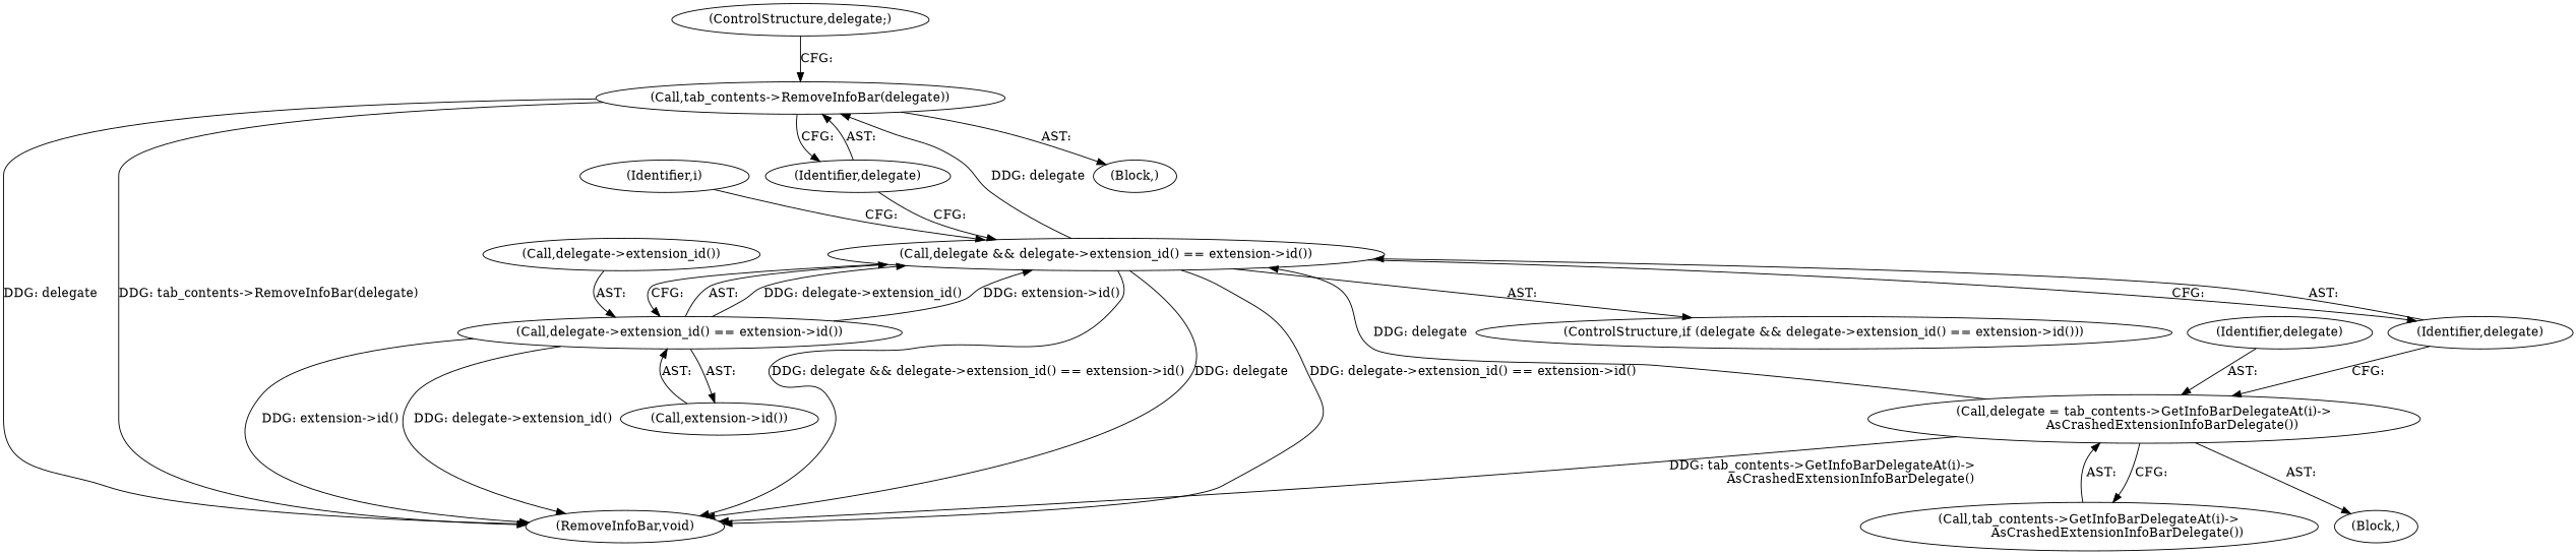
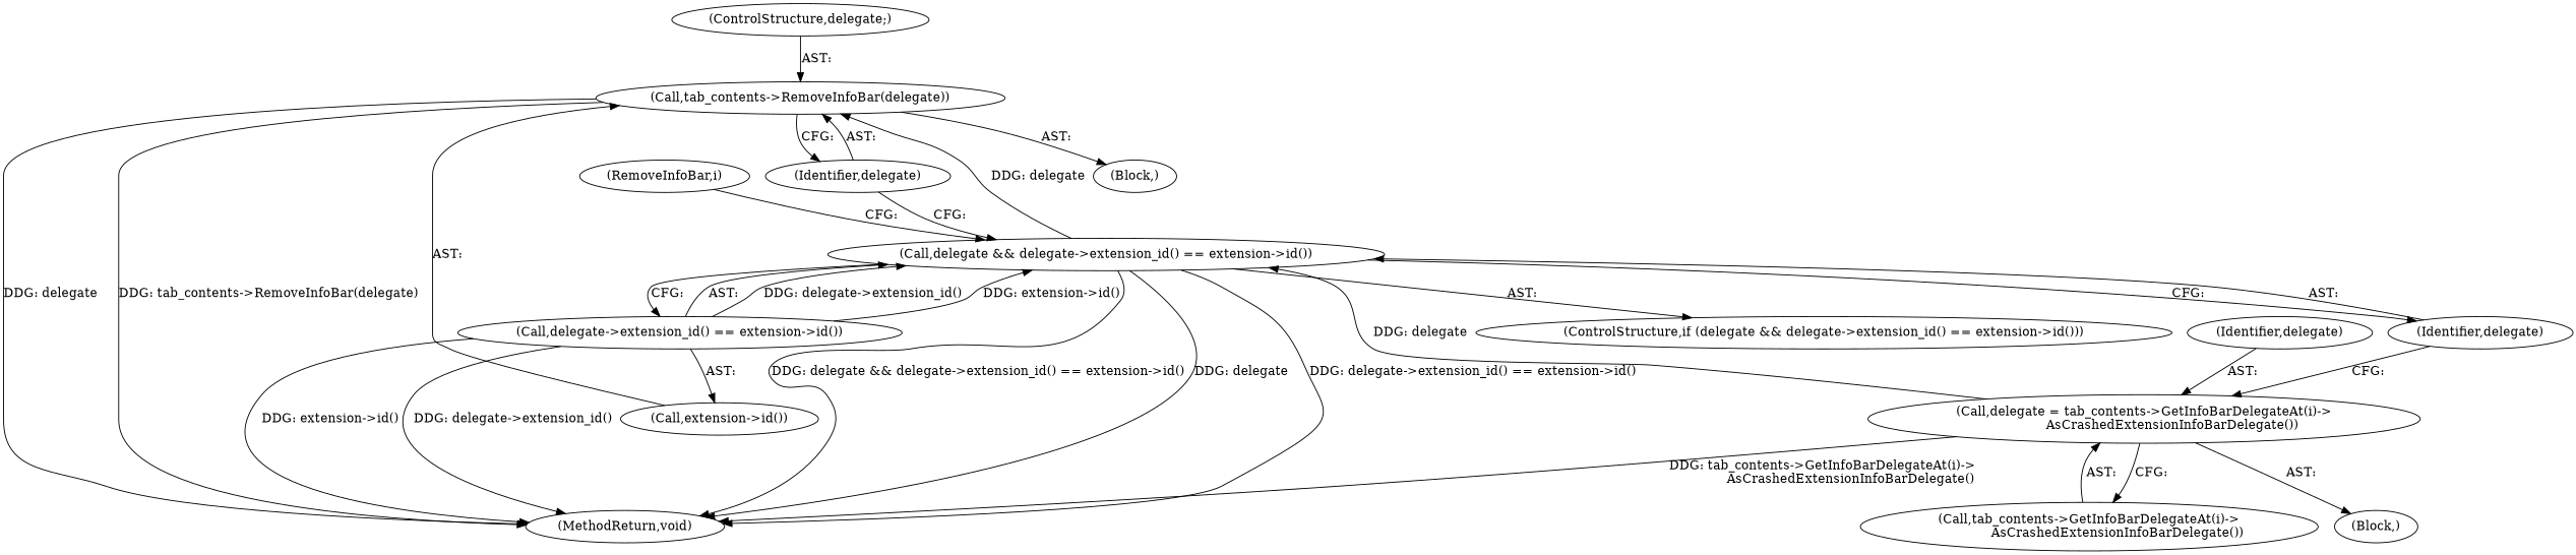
  digraph {
    n1 [label="(Call,tab_contents->RemoveInfoBar(delegate))"]
    n2 [label="(Identifier,delegate)"]
    n3 [label="(Block,)"]
-   n4 [label="(RemoveInfoBar,void)"]
+   n4 [label="(MethodReturn,void)"]
    n5 [label="(Call,delegate && delegate->extension_id() == extension->id())"]
    n6 [label="(Call,delegate->extension_id() == extension->id())"]
    n7 [label="(ControlStructure,if (delegate && delegate->extension_id() == extension->id()))"]
    n8 [label="(Identifier,delegate)"]
    n9 [label="(Call,extension->id())"]
    n10 [label="(Call,delegate = tab_contents->GetInfoBarDelegateAt(i)->\n              AsCrashedExtensionInfoBarDelegate())"]
    n11 [label="(Call,tab_contents->GetInfoBarDelegateAt(i)->\n              AsCrashedExtensionInfoBarDelegate())"]
    n12 [label="(Block,)"]
    n13 [label="(ControlStructure,delegate;)"]
    n14 [label="(Identifier,delegate)"]
-   n15 [label="(Call,delegate->extension_id())"]
-   n16 [label="(Identifier,i)"]
+   n16 [label="(RemoveInfoBar,i)"]
    n1 -> n2 [label="CFG: "]
    n1 -> n3 [label="AST: "]
    n1 -> n4 [label="DDG: delegate"]
    n1 -> n4 [label="DDG: tab_contents->RemoveInfoBar(delegate)"]
    n2 -> n1 [label="AST: "]
    n2 -> n5 [label="CFG: "]
    n5 -> n1 [label="DDG: delegate"]
    n5 -> n4 [label="DDG: delegate->extension_id() == extension->id()"]
    n5 -> n4 [label="DDG: delegate"]
    n5 -> n4 [label="DDG: delegate && delegate->extension_id() == extension->id()"]
    n5 -> n6 [label="CFG: "]
    n5 -> n7 [label="AST: "]
    n5 -> n8 [label="CFG: "]
    n6 -> n4 [label="DDG: delegate->extension_id()"]
    n6 -> n4 [label="DDG: extension->id()"]
    n6 -> n5 [label="AST: "]
    n6 -> n5 [label="DDG: delegate->extension_id()"]
    n6 -> n5 [label="DDG: extension->id()"]
    n6 -> n9 [label="AST: "]
    n8 -> n5 [label="AST: "]
    n8 -> n10 [label="CFG: "]
-   n9 -> n6 [label="AST: "]
+   n9 -> n1 [label="AST: "]
    n10 -> n4 [label="DDG: tab_contents->GetInfoBarDelegateAt(i)->\n              AsCrashedExtensionInfoBarDelegate()"]
    n10 -> n5 [label="DDG: delegate"]
    n10 -> n11 [label="CFG: "]
    n10 -> n12 [label="AST: "]
    n11 -> n10 [label="AST: "]
-   n13 -> n1 [label="CFG: "]
+   n13 -> n1 [label="AST: "]
    n14 -> n10 [label="AST: "]
-   n15 -> n6 [label="AST: "]
    n16 -> n5 [label="CFG: "]
  }
